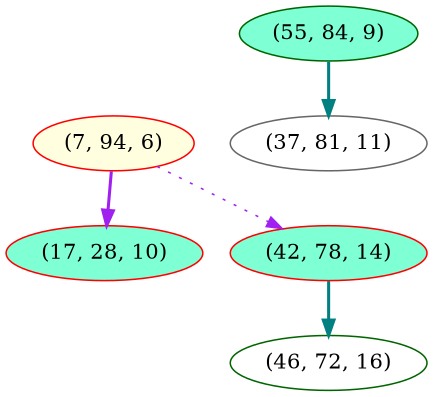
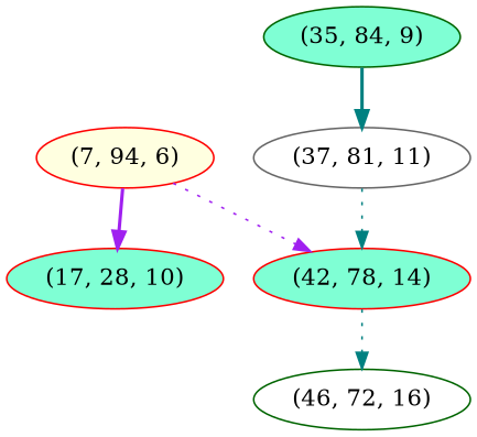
  digraph {
    node [color=red fillcolor=aquamarine style=filled]
    edge [color=teal style=dotted]
    "(7, 94, 6)" [fillcolor=lightyellow]
    "(17, 28, 10)"
    "(42, 78, 14)"
-   "(35, 84, 9)" [color=darkgreen label="(55, 84, 9)"]
+   "(35, 84, 9)" [color=darkgreen]
    "(37, 81, 11)" [color=gray40 fillcolor=white]
    "(46, 72, 16)" [color=darkgreen fillcolor=white]
    "(7, 94, 6)" -> "(17, 28, 10)" [color=purple style=bold]
    "(7, 94, 6)" -> "(42, 78, 14)" [color=purple]
-   "(42, 78, 14)" -> "(46, 72, 16)" [style=bold]
+   "(42, 78, 14)" -> "(46, 72, 16)"
    "(35, 84, 9)" -> "(37, 81, 11)" [style=bold]
+   "(37, 81, 11)" -> "(42, 78, 14)"
  }
